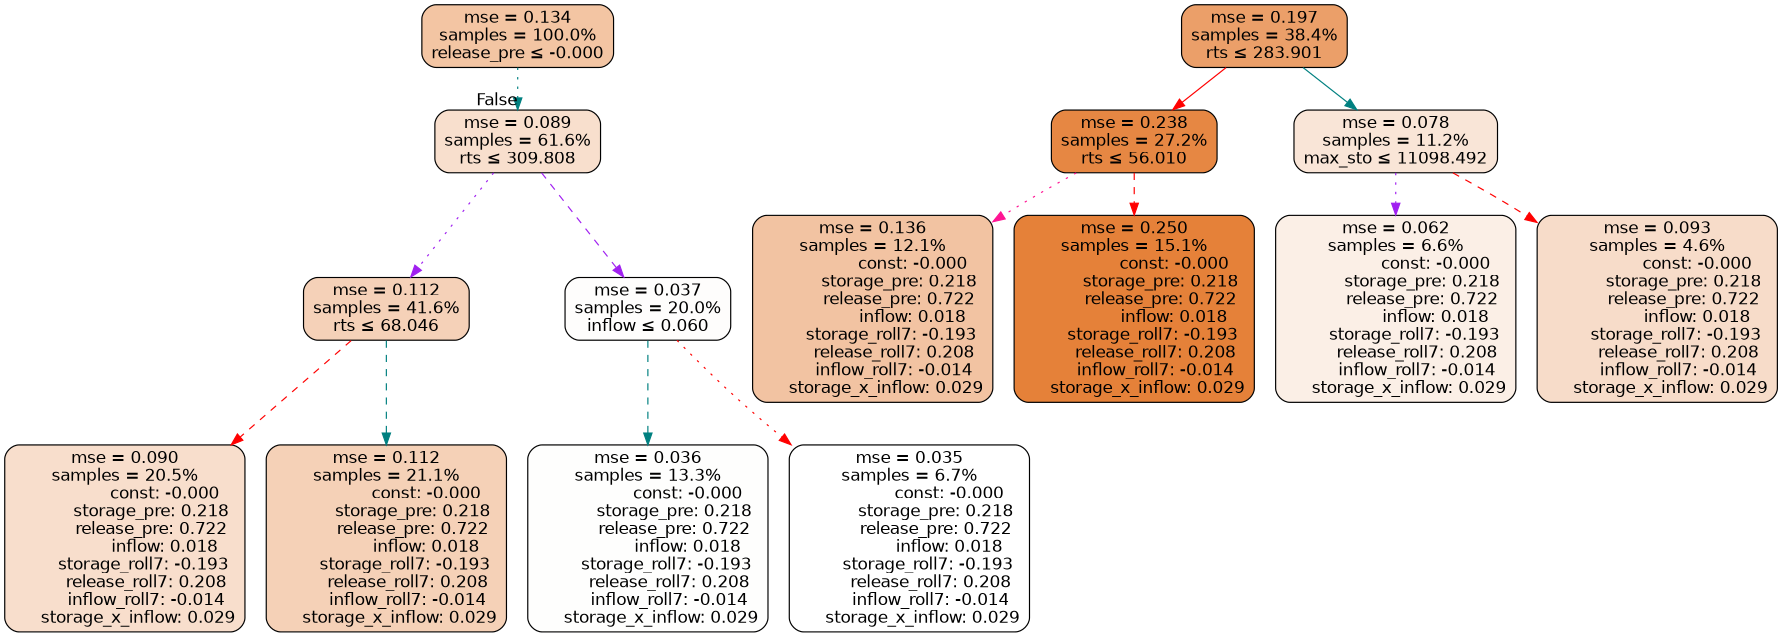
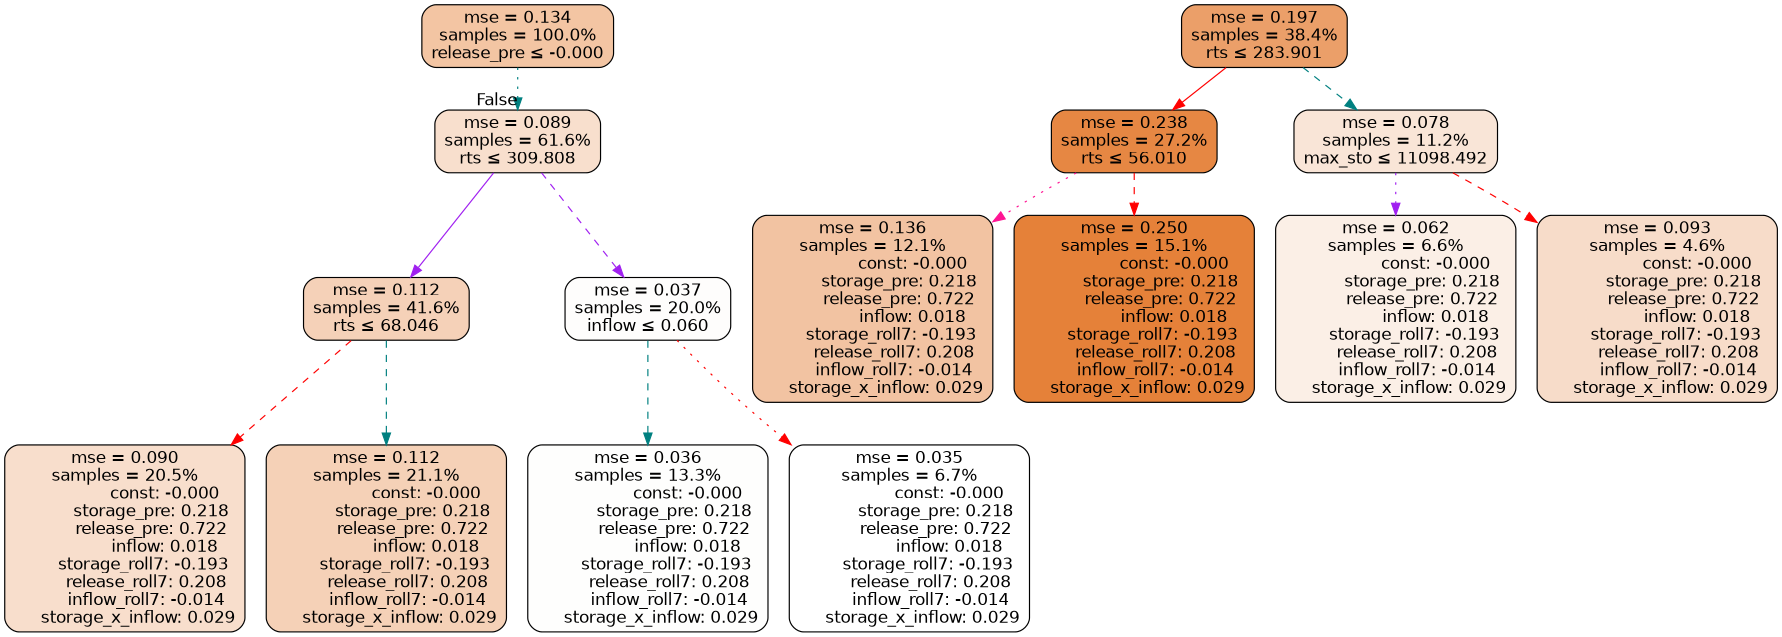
  digraph {
    node [color=black fontname=helvetica shape=rectangle style="filled, rounded"]
    edge [color=red fontname=helvetica style=dashed]
    n1 [fillcolor="#f3c5a3" label="mse = 0.134\nsamples = 100.0%\nrelease_pre &le; -0.000"]
    n2 [fillcolor="#f8dfcd" label="mse = 0.089\nsamples = 61.6%\nrts &le; 309.808"]
    n3 [fillcolor="#f5d1b8" label="mse = 0.112\nsamples = 41.6%\nrts &le; 68.046"]
    n4 [fillcolor="#fefdfc" label="mse = 0.037\nsamples = 20.0%\ninflow &le; 0.060"]
    n5 [fillcolor="#eb9f69" label="mse = 0.197\nsamples = 38.4%\nrts &le; 283.901"]
    n6 [fillcolor="#e68743" label="mse = 0.238\nsamples = 27.2%\nrts &le; 56.010"]
    n7 [fillcolor="#f9e5d7" label="mse = 0.078\nsamples = 11.2%\nmax_sto &le; 11098.492"]
    n8 [fillcolor="#f8decc" label="mse = 0.090\nsamples = 20.5%\n               const: -0.000\n          storage_pre: 0.218\n          release_pre: 0.722\n               inflow: 0.018\n       storage_roll7: -0.193\n        release_roll7: 0.208\n        inflow_roll7: -0.014\n     storage_x_inflow: 0.029"]
    n9 [fillcolor="#f5d1b7" label="mse = 0.112\nsamples = 21.1%\n               const: -0.000\n          storage_pre: 0.218\n          release_pre: 0.722\n               inflow: 0.018\n       storage_roll7: -0.193\n        release_roll7: 0.208\n        inflow_roll7: -0.014\n     storage_x_inflow: 0.029"]
    n10 [fillcolor="#fefefd" label="mse = 0.036\nsamples = 13.3%\n               const: -0.000\n          storage_pre: 0.218\n          release_pre: 0.722\n               inflow: 0.018\n       storage_roll7: -0.193\n        release_roll7: 0.208\n        inflow_roll7: -0.014\n     storage_x_inflow: 0.029"]
    n11 [fillcolor="#ffffff" label="mse = 0.035\nsamples = 6.7%\n               const: -0.000\n          storage_pre: 0.218\n          release_pre: 0.722\n               inflow: 0.018\n       storage_roll7: -0.193\n        release_roll7: 0.208\n        inflow_roll7: -0.014\n     storage_x_inflow: 0.029"]
    n12 [fillcolor="#f2c3a2" label="mse = 0.136\nsamples = 12.1%\n               const: -0.000\n          storage_pre: 0.218\n          release_pre: 0.722\n               inflow: 0.018\n       storage_roll7: -0.193\n        release_roll7: 0.208\n        inflow_roll7: -0.014\n     storage_x_inflow: 0.029"]
    n13 [fillcolor="#e58139" label="mse = 0.250\nsamples = 15.1%\n               const: -0.000\n          storage_pre: 0.218\n          release_pre: 0.722\n               inflow: 0.018\n       storage_roll7: -0.193\n        release_roll7: 0.208\n        inflow_roll7: -0.014\n     storage_x_inflow: 0.029"]
    n14 [fillcolor="#fbefe6" label="mse = 0.062\nsamples = 6.6%\n               const: -0.000\n          storage_pre: 0.218\n          release_pre: 0.722\n               inflow: 0.018\n       storage_roll7: -0.193\n        release_roll7: 0.208\n        inflow_roll7: -0.014\n     storage_x_inflow: 0.029"]
    n15 [fillcolor="#f7dcc9" label="mse = 0.093\nsamples = 4.6%\n               const: -0.000\n          storage_pre: 0.218\n          release_pre: 0.722\n               inflow: 0.018\n       storage_roll7: -0.193\n        release_roll7: 0.208\n        inflow_roll7: -0.014\n     storage_x_inflow: 0.029"]
    n1 -> n2 [color=teal headlabel=False labelangle=45 labeldistance=2.5 style=dotted]
-   n2 -> n3 [color=purple style=dotted]
+   n2 -> n3 [color=purple style=solid]
    n2 -> n4 [color=purple]
    n3 -> n8
    n3 -> n9 [color=teal]
    n4 -> n10 [color=teal]
    n4 -> n11 [style=dotted]
    n5 -> n6 [style=solid]
-   n5 -> n7 [color=teal style=solid]
+   n5 -> n7 [color=teal]
    n6 -> n12 [color=deeppink style=dotted]
    n6 -> n13
    n7 -> n14 [color=purple style=dotted]
    n7 -> n15
  }
